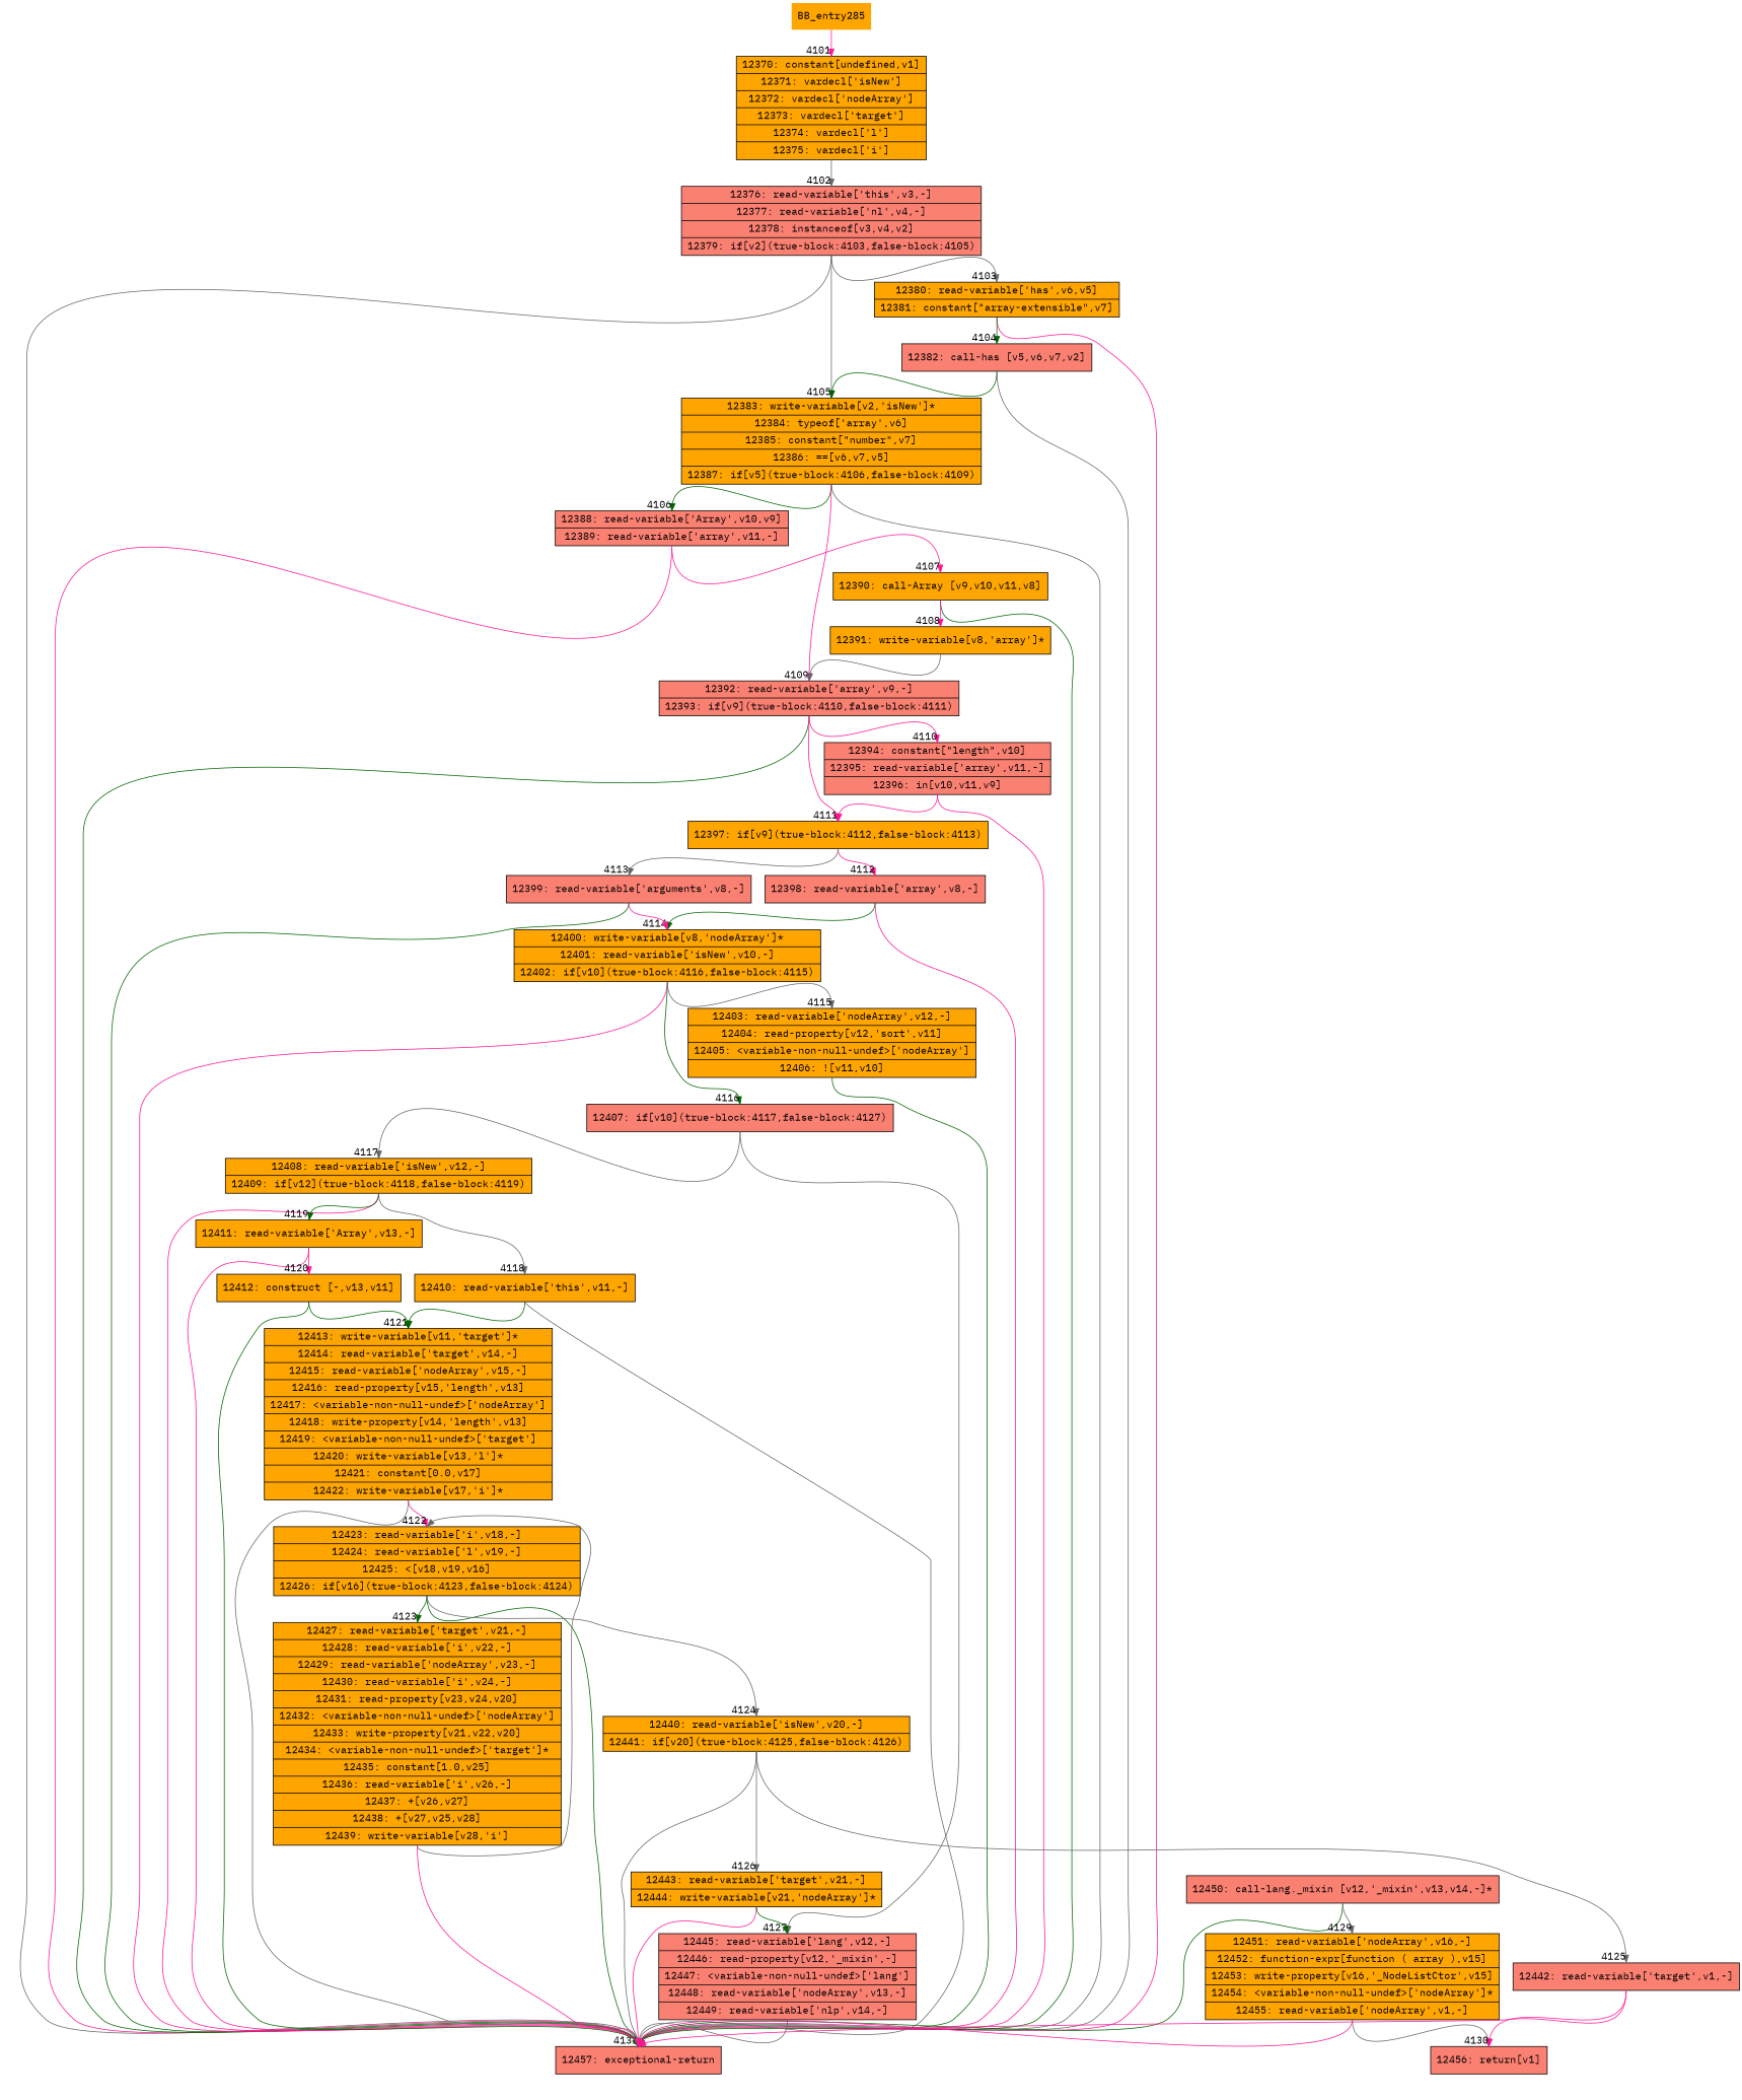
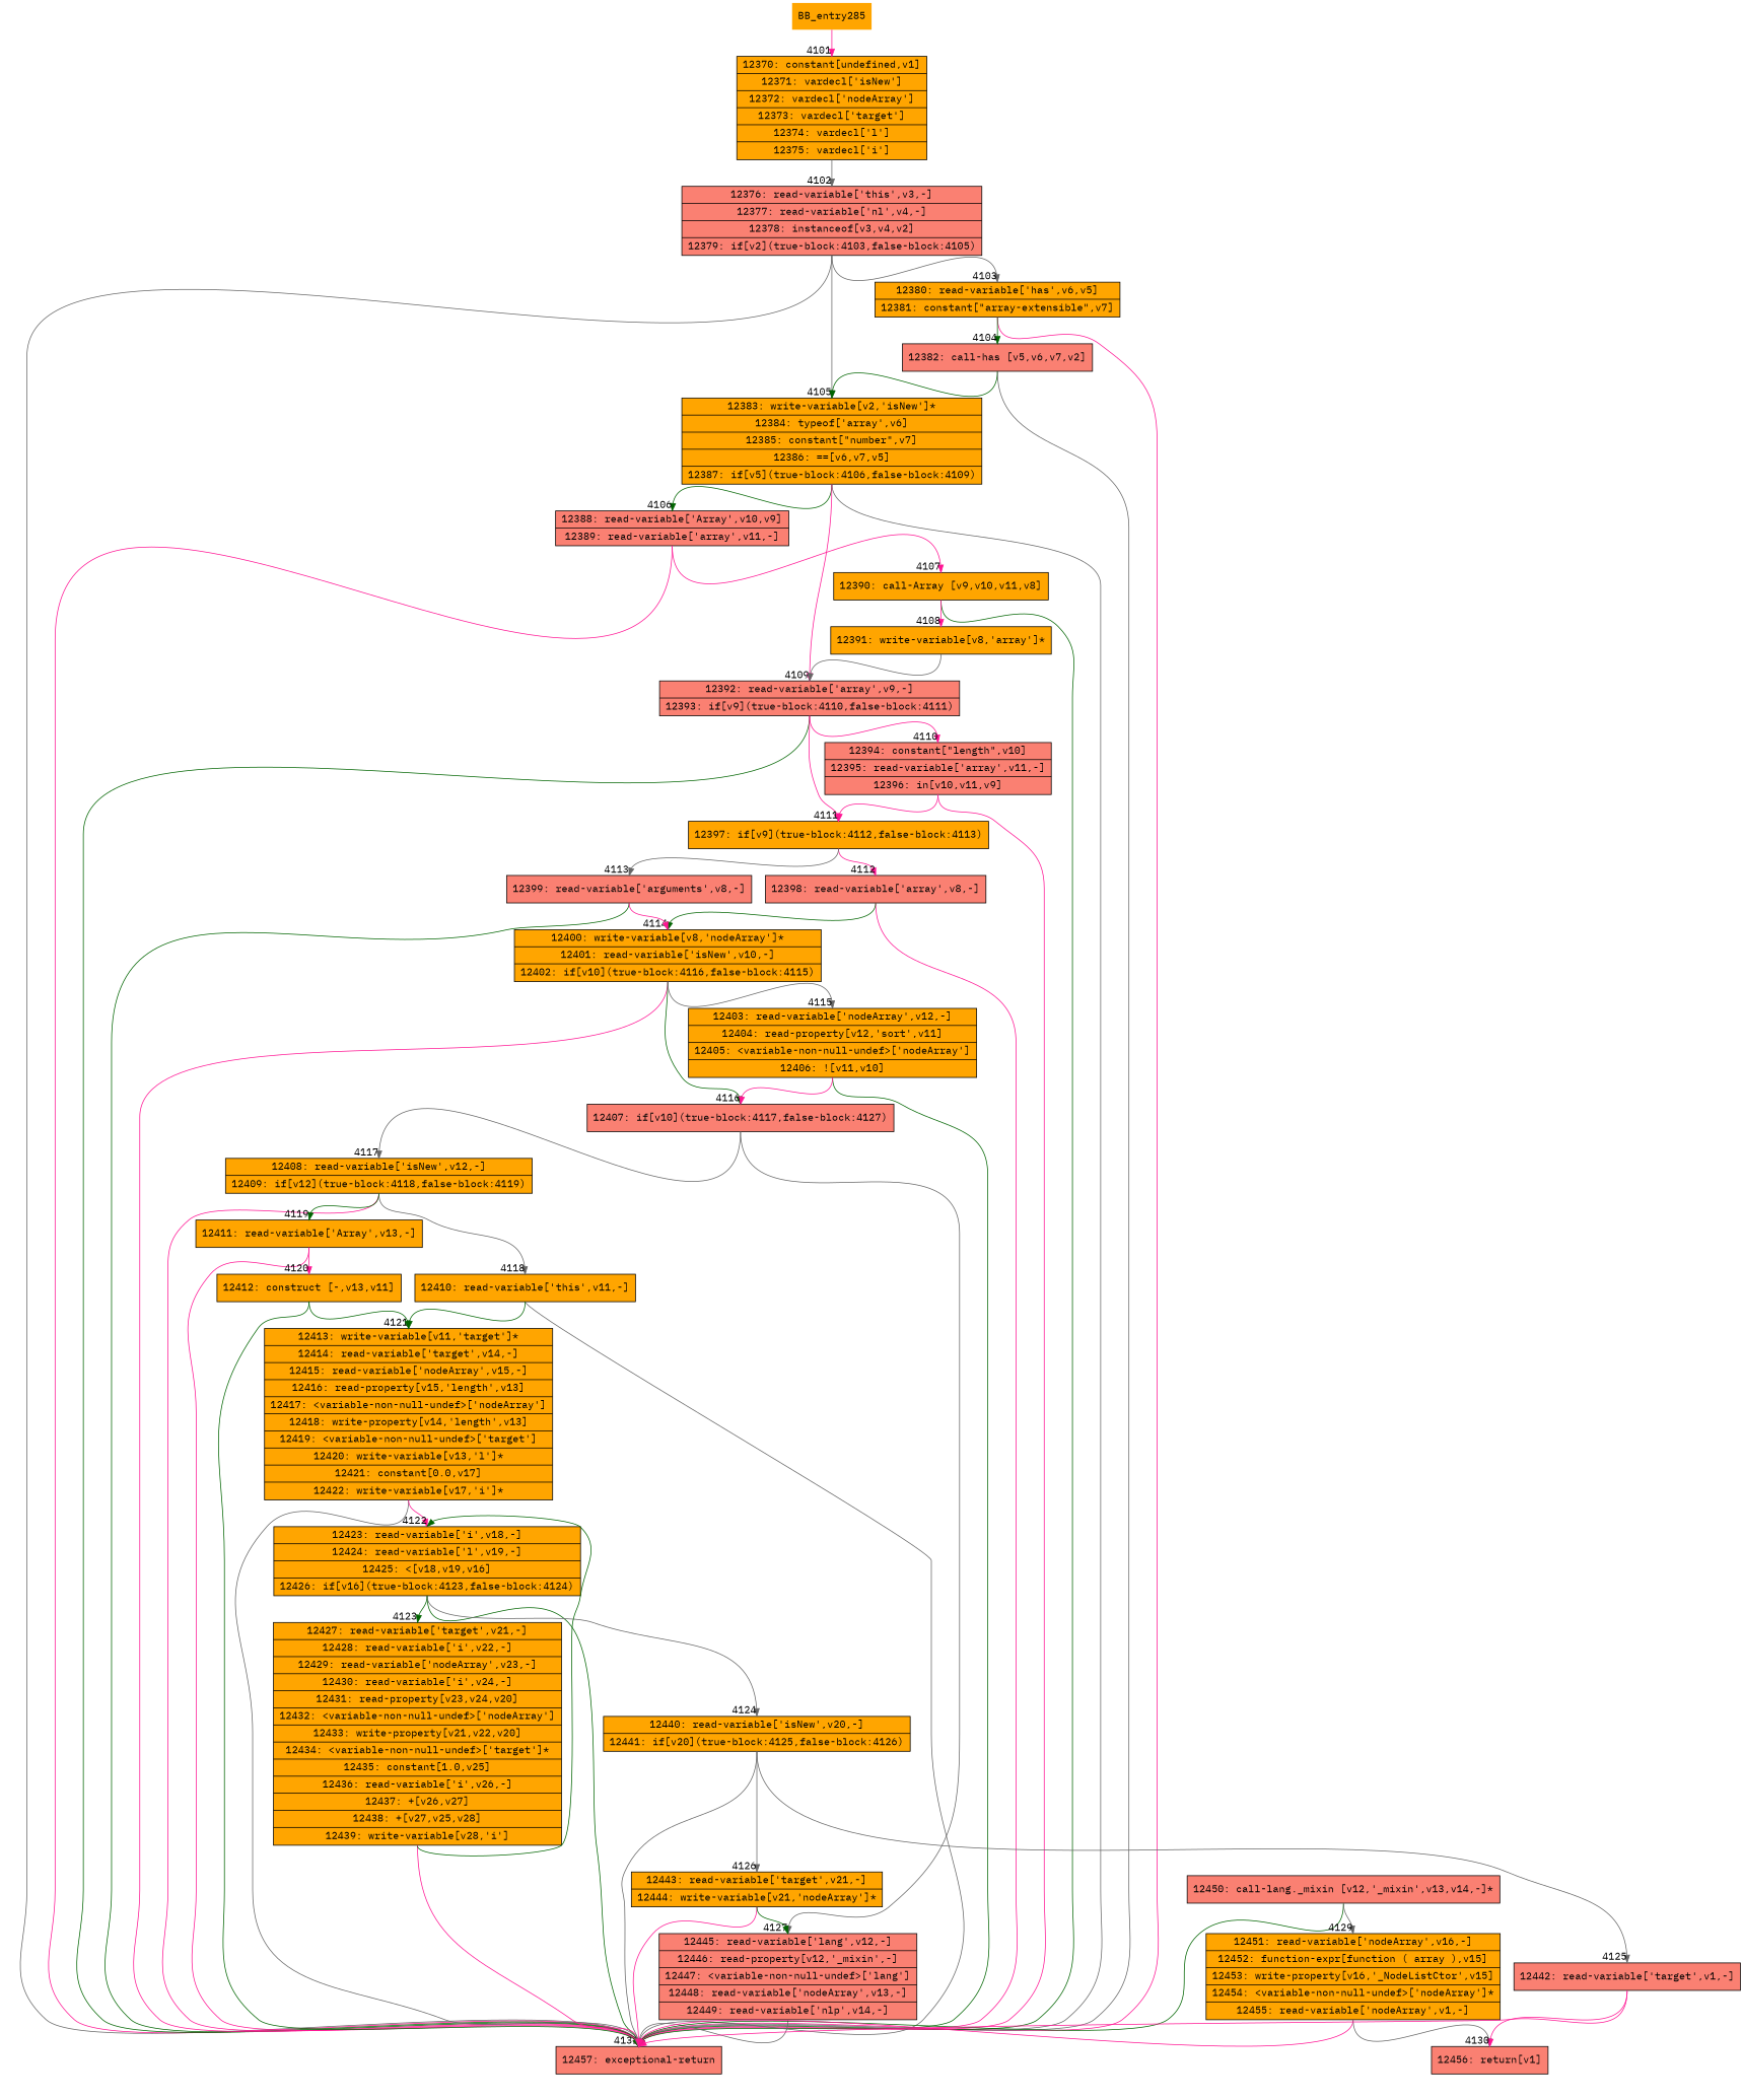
  digraph {
    fontname="IBM Plex Mono"
    rankdir=TD
    node [fillcolor=orange fontname="IBM Plex Mono" shape=record style=filled]
    edge [color=deeppink fontname="IBM Plex Mono" headport=n tailport=s]
    BB_entry285 [shape=none]
    n2 [label="{12370: constant[undefined,v1]|12371: vardecl['isNew']|12372: vardecl['nodeArray']|12373: vardecl['target']|12374: vardecl['l']|12375: vardecl['i']}"]
    n3 [fillcolor=salmon label="{12376: read-variable['this',v3,-]|12377: read-variable['nl',v4,-]|12378: instanceof[v3,v4,v2]|12379: if[v2](true-block:4103,false-block:4105)}"]
    n4 [label="{12383: write-variable[v2,'isNew']*|12384: typeof['array',v6]|12385: constant[\"number\",v7]|12386: ==[v6,v7,v5]|12387: if[v5](true-block:4106,false-block:4109)}"]
    n5 [label="{12380: read-variable['has',v6,v5]|12381: constant[\"array-extensible\",v7]}"]
    n6 [fillcolor=salmon label="{12457: exceptional-return}"]
    n7 [fillcolor=salmon label="{12388: read-variable['Array',v10,v9]|12389: read-variable['array',v11,-]}"]
    n8 [fillcolor=salmon label="{12392: read-variable['array',v9,-]|12393: if[v9](true-block:4110,false-block:4111)}"]
    n9 [fillcolor=salmon label="{12382: call-has [v5,v6,v7,v2]}"]
    n10 [label="{12390: call-Array [v9,v10,v11,v8]}"]
    n11 [label="{12397: if[v9](true-block:4112,false-block:4113)}"]
    n12 [fillcolor=salmon label="{12394: constant[\"length\",v10]|12395: read-variable['array',v11,-]|12396: in[v10,v11,v9]}"]
    n13 [label="{12391: write-variable[v8,'array']*}"]
    n14 [fillcolor=salmon label="{12398: read-variable['array',v8,-]}"]
    n15 [fillcolor=salmon label="{12399: read-variable['arguments',v8,-]}"]
    n16 [label="{12400: write-variable[v8,'nodeArray']*|12401: read-variable['isNew',v10,-]|12402: if[v10](true-block:4116,false-block:4115)}"]
    n17 [fillcolor=salmon label="{12407: if[v10](true-block:4117,false-block:4127)}"]
    n18 [label="{12403: read-variable['nodeArray',v12,-]|12404: read-property[v12,'sort',v11]|12405: \<variable-non-null-undef\>['nodeArray']|12406: ![v11,v10]}"]
    n19 [label="{12408: read-variable['isNew',v12,-]|12409: if[v12](true-block:4118,false-block:4119)}"]
    n20 [fillcolor=salmon label="{12445: read-variable['lang',v12,-]|12446: read-property[v12,'_mixin',-]|12447: \<variable-non-null-undef\>['lang']|12448: read-variable['nodeArray',v13,-]|12449: read-variable['nlp',v14,-]}"]
    n21 [label="{12410: read-variable['this',v11,-]}"]
    n22 [label="{12411: read-variable['Array',v13,-]}"]
    n23 [label="{12413: write-variable[v11,'target']*|12414: read-variable['target',v14,-]|12415: read-variable['nodeArray',v15,-]|12416: read-property[v15,'length',v13]|12417: \<variable-non-null-undef\>['nodeArray']|12418: write-property[v14,'length',v13]|12419: \<variable-non-null-undef\>['target']|12420: write-variable[v13,'l']*|12421: constant[0.0,v17]|12422: write-variable[v17,'i']*}"]
    n24 [label="{12412: construct [-,v13,v11]}"]
    n25 [fillcolor=salmon label="{12450: call-lang._mixin [v12,'_mixin',v13,v14,-]*}"]
    n26 [label="{12451: read-variable['nodeArray',v16,-]|12452: function-expr[function ( array ),v15]|12453: write-property[v16,'_NodeListCtor',v15]|12454: \<variable-non-null-undef\>['nodeArray']*|12455: read-variable['nodeArray',v1,-]}"]
    n27 [label="{12423: read-variable['i',v18,-]|12424: read-variable['l',v19,-]|12425: \<[v18,v19,v16]|12426: if[v16](true-block:4123,false-block:4124)}"]
    n28 [label="{12427: read-variable['target',v21,-]|12428: read-variable['i',v22,-]|12429: read-variable['nodeArray',v23,-]|12430: read-variable['i',v24,-]|12431: read-property[v23,v24,v20]|12432: \<variable-non-null-undef\>['nodeArray']|12433: write-property[v21,v22,v20]|12434: \<variable-non-null-undef\>['target']*|12435: constant[1.0,v25]|12436: read-variable['i',v26,-]|12437: +[v26,v27]|12438: +[v27,v25,v28]|12439: write-variable[v28,'i']}"]
    n29 [label="{12440: read-variable['isNew',v20,-]|12441: if[v20](true-block:4125,false-block:4126)}"]
    n30 [fillcolor=salmon label="{12442: read-variable['target',v1,-]}"]
    n31 [label="{12443: read-variable['target',v21,-]|12444: write-variable[v21,'nodeArray']*}"]
    n32 [fillcolor=salmon label="{12456: return[v1]}"]
    BB_entry285 -> n2 [headlabel="    4101"]
    n2 -> n3 [color=gray40 headlabel="      4102"]
    n3 -> n4 [color=gray40 headlabel="      4105"]
    n3 -> n5 [color=gray40 headlabel="      4103"]
    n3 -> n6 [color=gray40 headlabel="      4131"]
    n4 -> n6 [color=gray40]
    n4 -> n7 [color=darkgreen headlabel="      4106"]
    n4 -> n8 [headlabel="      4109"]
    n5 -> n6
    n5 -> n9 [color=darkgreen headlabel="      4104"]
    n7 -> n6
    n7 -> n10 [headlabel="      4107"]
    n8 -> n6 [color=darkgreen]
    n8 -> n11 [headlabel="      4111"]
    n8 -> n12 [headlabel="      4110"]
    n9 -> n4 [color=darkgreen]
    n9 -> n6 [color=gray40]
    n10 -> n6 [color=darkgreen]
    n10 -> n13 [headlabel="      4108"]
    n11 -> n14 [headlabel="      4112"]
    n11 -> n15 [color=gray40 headlabel="      4113"]
    n12 -> n6
    n12 -> n11
    n13 -> n8 [color=gray40]
    n14 -> n6
    n14 -> n16 [color=darkgreen headlabel="      4114"]
    n15 -> n6 [color=darkgreen]
    n15 -> n16
    n16 -> n6
    n16 -> n17 [color=darkgreen headlabel="      4116"]
    n16 -> n18 [color=gray40 headlabel="      4115"]
    n17 -> n19 [color=gray40 headlabel="      4117"]
    n17 -> n20 [color=gray40 headlabel="      4127"]
    n18 -> n6 [color=darkgreen]
+   n18 -> n17
    n19 -> n6
    n19 -> n21 [color=gray40 headlabel="      4118"]
    n19 -> n22 [color=darkgreen headlabel="      4119"]
    n20 -> n6 [color=gray40]
    n21 -> n6 [color=gray40]
    n21 -> n23 [color=darkgreen headlabel="      4121"]
    n22 -> n6
    n22 -> n24 [headlabel="      4120"]
    n23 -> n6 [color=gray40]
    n23 -> n27 [headlabel="      4122"]
    n24 -> n6 [color=darkgreen]
    n24 -> n23 [color=darkgreen]
    n25 -> n6 [color=darkgreen]
    n25 -> n26 [color=gray40 headlabel="      4129"]
    n26 -> n6
    n26 -> n32 [color=gray40]
    n27 -> n6 [color=darkgreen]
    n27 -> n28 [color=darkgreen headlabel="      4123"]
    n27 -> n29 [color=gray40 headlabel="      4124"]
    n28 -> n6
-   n28 -> n27 [color=gray40]
+   n28 -> n27 [color=darkgreen]
    n29 -> n6 [color=gray40]
    n29 -> n30 [color=gray40 headlabel="      4125"]
    n29 -> n31 [color=gray40 headlabel="      4126"]
    n30 -> n6
    n30 -> n32 [headlabel="      4130"]
    n31 -> n6
    n31 -> n20 [color=darkgreen]
  }
